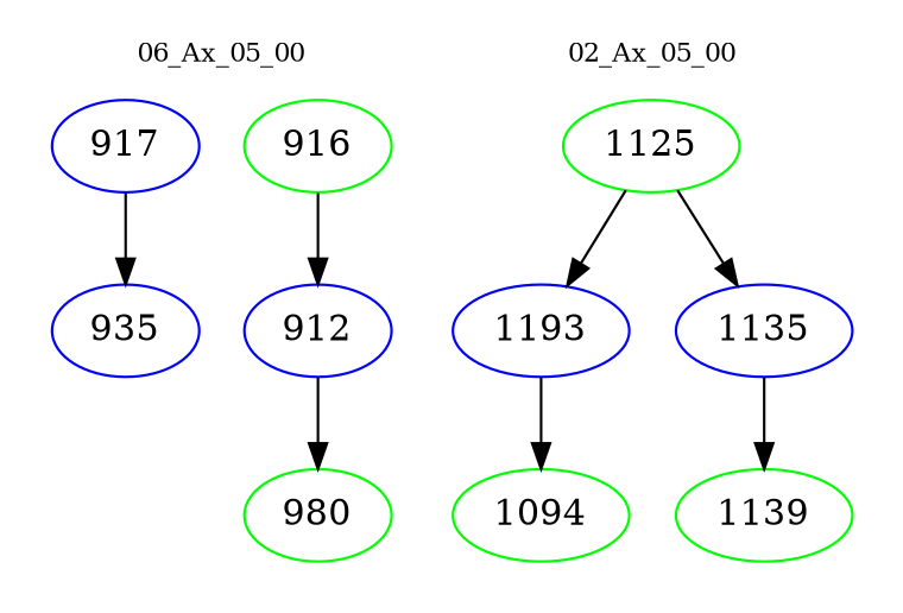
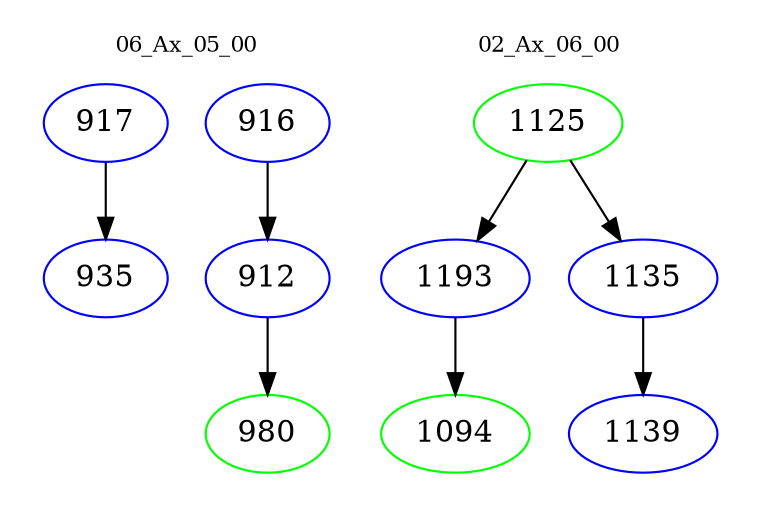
  digraph {
    node [color=blue]
    edge [color=black]
-   n1 [color=green label=916]
+   n1 [label=916]
    n2 [label=912]
    n3 [label=917]
    n4 [color=green label=980]
    n5 [label=935]
    n6 [color=green label=1125]
    n7 [label=1193]
    n8 [label=1135]
    n9 [color=green label=1094]
-   n10 [color=green label=1139]
+   n10 [label=1139]
    subgraph cluster_1 {
      color=white
      fontsize=10
      label="06_Ax_05_00"
      n1
      n2
      n3
      n4
      n5
    }
    subgraph cluster_2 {
      color=white
      fontsize=10
-     label="02_Ax_05_00"
+     label="02_Ax_06_00"
      n6
      n7
      n8
      n9
      n10
    }
    n1 -> n2
    n2 -> n4
    n3 -> n5
    n6 -> n7
    n6 -> n8
    n7 -> n9
    n8 -> n10
  }
